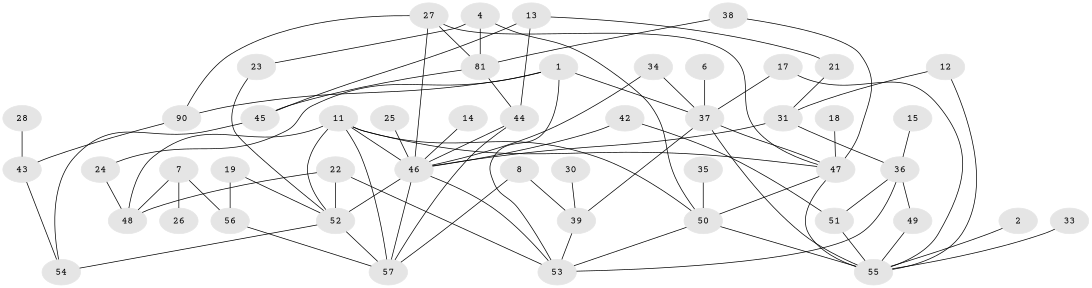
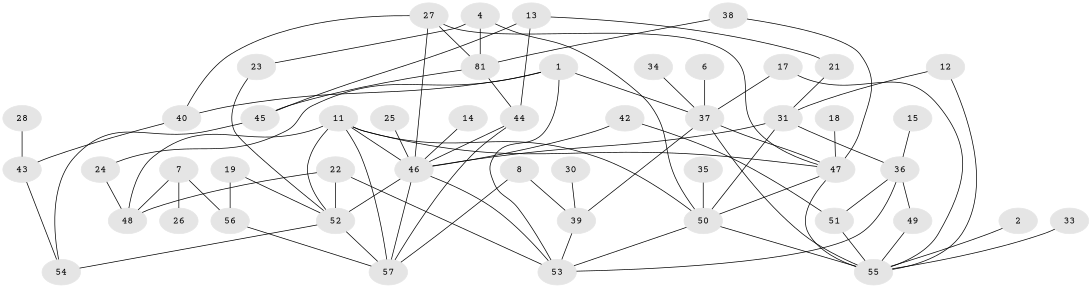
  graph {
    fontname="Courier Prime"
    node [color=gray90 fontname="Courier Prime" style=filled]
    edge [fontname="Courier Prime" weight=1.0]
    1
    24
    37
-   40 [label=90]
+   40
    53
    48
    55
    47
    39
    43
    2
    4
    23
    n14 [label=81]
    50
    52
    44
    45
    6
    7
    26
    56
    57
    8
    11
    46
    54
    12
    31
    36
    13
    21
    14
    15
    49
    51
    17
    18
    19
    22
    25
    27
    28
    30
    33
    34
    35
    38
    42
    1 -- 24
    1 -- 37
    1 -- 40
    1 -- 53
    24 -- 48 [weight=2.0]
    37 -- 55
    37 -- 47
    37 -- 39
    40 -- 43
    47 -- 55
    47 -- 50
    39 -- 53
    43 -- 54
    2 -- 55
    4 -- 23
    4 -- n14
    4 -- 50
    23 -- 52
    n14 -- 44
    n14 -- 45
    50 -- 53
    50 -- 55
    52 -- 57
    52 -- 54
    44 -- 57
    44 -- 46
    45 -- 54
    6 -- 37
    7 -- 48
    7 -- 26
    7 -- 56
    56 -- 57
    8 -- 39
    8 -- 57
    11 -- 48
    11 -- 47
    11 -- 50
    11 -- 52
    11 -- 57
    11 -- 46
    46 -- 53
    46 -- 52 [weight=2.0]
    46 -- 57
    12 -- 55
    12 -- 31
+   31 -- 50
    31 -- 46
    31 -- 36
    36 -- 53
    36 -- 49 [weight=2.0]
    36 -- 51
    13 -- 44
    13 -- 45
    13 -- 21
    21 -- 31
    14 -- 46
    15 -- 36
    49 -- 55
    51 -- 55 [weight=2.0]
    17 -- 37
    17 -- 55
    18 -- 47
    19 -- 52
    19 -- 56
    22 -- 53
    22 -- 48
    22 -- 52 [weight=2.0]
    25 -- 46
    27 -- 40
    27 -- 47
    27 -- n14
    27 -- 46
    28 -- 43
    30 -- 39
    33 -- 55
    34 -- 37
-   34 -- 46
    35 -- 50
    38 -- 47
    38 -- n14
    42 -- 46
    42 -- 51
  }
